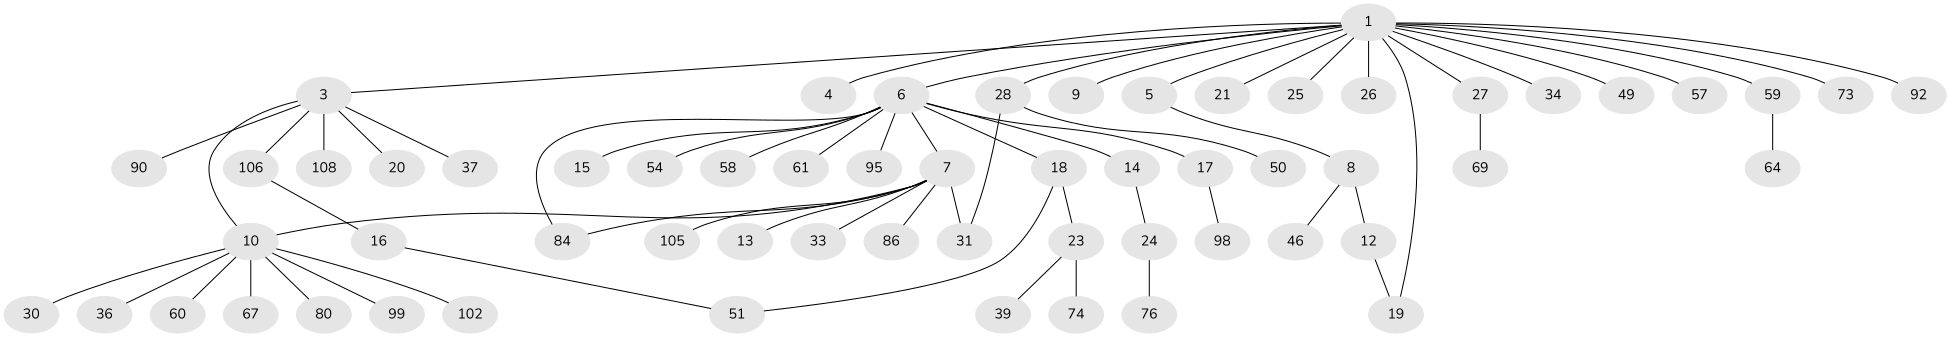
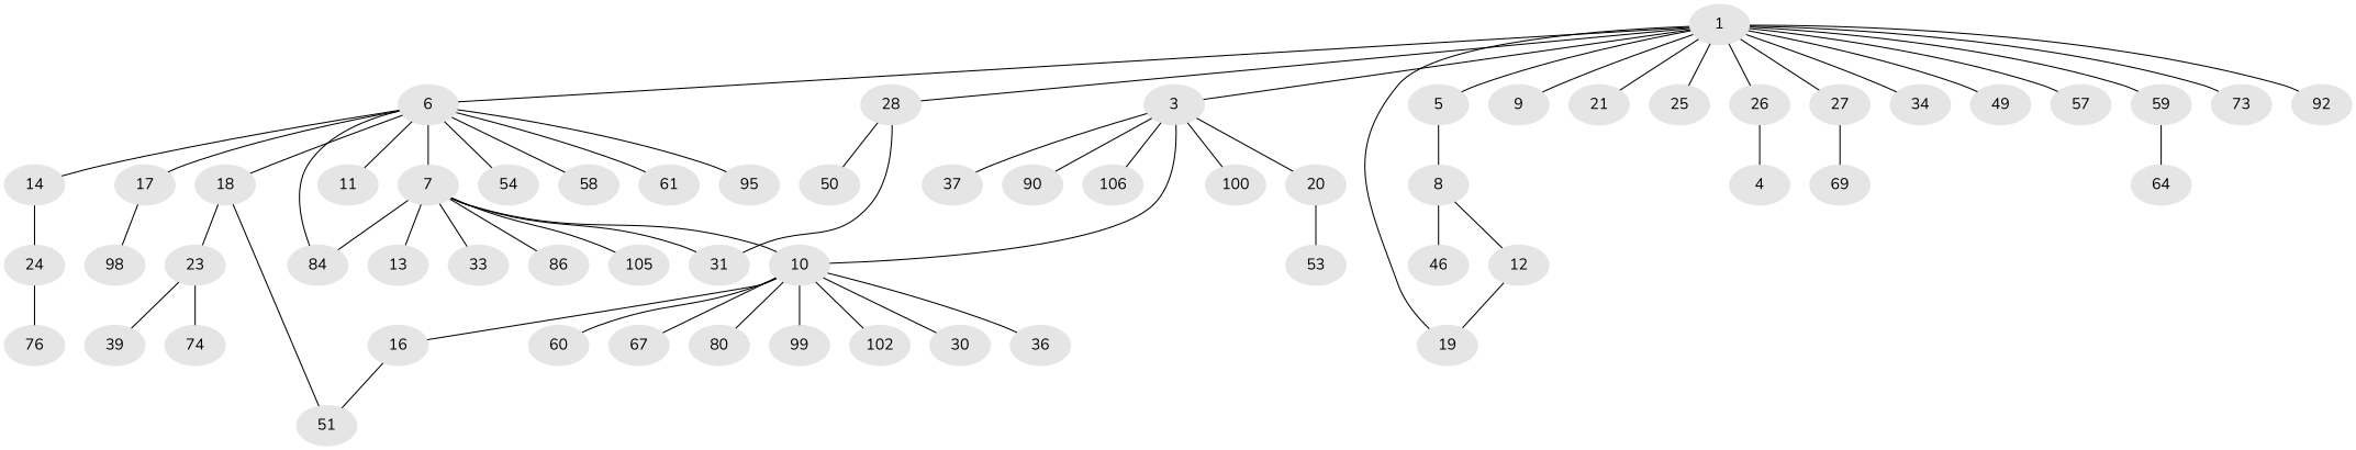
  graph {
    fontname=Nunito
    node [color=gray90 fontname=Nunito style=filled]
    edge [fontname=Nunito]
    1 [super="+2"]
    3
    4
    5
    6 [super="+41+11+38+77+119+101+29+42+47"]
    9 [super="+118"]
    19 [super="+63+44+75+81+94+121+72+65"]
    21
    25
    26 [super="+97"]
    27
    28
    34 [super="+52"]
    49
    57
    59
    73
    92
    10 [super="+22"]
    20
    37 [super="+82"]
    90
    106
-   108
+   108 [label=100]
    8 [super="+56+71+100"]
    7
    14
-   15
+   15 [label=11]
    17
    18 [super="+78"]
    54 [super="+66"]
    58
    61 [super="+109"]
    84 [super="+87"]
    95
    69
    31 [super="+45+107+83+110+32"]
    50
    64 [super="+85+104+112+117"]
    16
    30 [super="+120+122"]
    36
    60
    67 [super="+70"]
    80
    99
    102
+   53
    12 [super="+40+35+55"]
    46 [super="+48"]
    13
    33
    86
    105
    24
    98
    51 [super="+88"]
    23
    76
    39 [super="+68"]
    74
    1 -- 3
-   1 -- 4
+   26 -- 4
    1 -- 5
    1 -- 6
    1 -- 9
    1 -- 19
    1 -- 21
    1 -- 25
    1 -- 26
    1 -- 27
    1 -- 28
    1 -- 34
    1 -- 49
    1 -- 57
    1 -- 59
    1 -- 73
    1 -- 92
    3 -- 10
    3 -- 20
    3 -- 37
    3 -- 90
    3 -- 106
    3 -- 108
    5 -- 8
    6 -- 7
    6 -- 14
    6 -- 15
    6 -- 17
    6 -- 18
    6 -- 54
    6 -- 58
    6 -- 61
    6 -- 84
    6 -- 95
    27 -- 69
    28 -- 31
    28 -- 50
    59 -- 64
-   106 -- 16
+   10 -- 16
    10 -- 30
    10 -- 36
    10 -- 60
    10 -- 67
    10 -- 80
    10 -- 99
    10 -- 102
+   20 -- 53
    8 -- 12
    8 -- 46
    7 -- 10
    7 -- 84
    7 -- 31
    7 -- 13
    7 -- 33
    7 -- 86
    7 -- 105
    14 -- 24
    17 -- 98
    18 -- 51
    18 -- 23
    16 -- 51
    12 -- 19
    24 -- 76
    23 -- 39
    23 -- 74
  }
